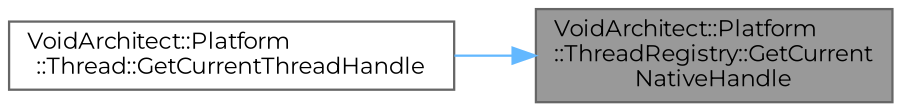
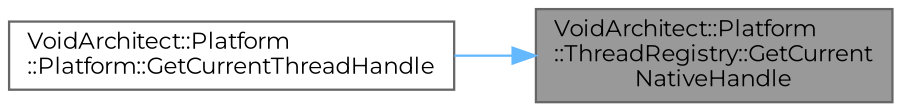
  digraph {
    rankdir=RL
    fontname=Montserrat
    node [fontname=Montserrat fontsize=10 shape=box style=filled]
    n1 [color=gray40 fillcolor=grey60 fontcolor=black height=0.2 label="VoidArchitect::Platform\l::ThreadRegistry::GetCurrent\lNativeHandle" width=0.4]
-   n2 [color=grey40 fillcolor=white height=0.2 label="VoidArchitect::Platform\l::Thread::GetCurrentThreadHandle" width=0.4]
+   n2 [color=grey40 fillcolor=white height=0.2 label="VoidArchitect::Platform\l::Platform::GetCurrentThreadHandle" width=0.4]
    n1 -> n2 [color=steelblue1 dir=back fontname=Montserrat fontsize=10 labelfontname=Helvetica labelfontsize=10 style=solid]
  }
